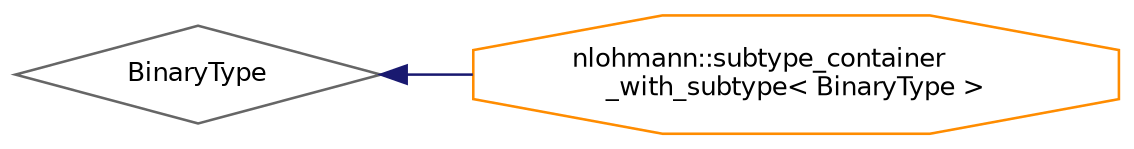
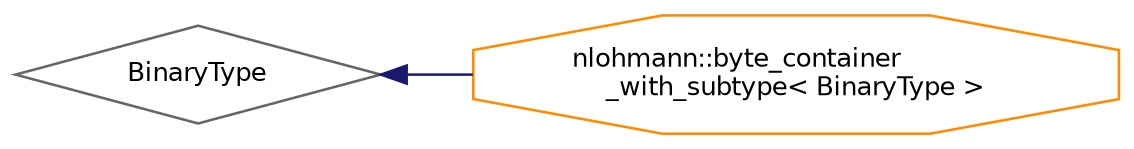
  digraph {
    rankdir=LR
    node [fillcolor=white fontname=Helvetica fontsize=10 style=filled]
    n1 [color=gray40 height=0.2 label=BinaryType shape=diamond width=0.4]
-   n2 [color=darkorange height=0.2 label="nlohmann::subtype_container\l_with_subtype\< BinaryType \>" shape=octagon width=0.4]
+   n2 [color=darkorange height=0.2 label="nlohmann::byte_container\l_with_subtype\< BinaryType \>" shape=octagon width=0.4]
    n1 -> n2 [color=midnightblue dir=back fontname=Helvetica fontsize=10 labelfontname=Helvetica labelfontsize=10 style=solid]
  }
